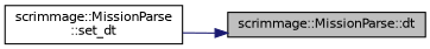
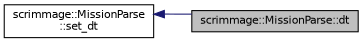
  digraph {
    rankdir=RL
    node [color=black fontname=Helvetica fontsize=10 shape=record style=filled]
    n1 [fillcolor=grey75 fontcolor=black height=0.2 label="scrimmage::MissionParse::dt" width=0.4]
    n2 [fillcolor=white height=0.2 label="scrimmage::MissionParse\l::set_dt" width=0.4]
-   n1 -> n2 [color=midnightblue dir=back fontname=Helvetica fontsize=10 labelfontname=Helvetica labelfontsize=10 style=solid]
+   n2 -> n1 [color=midnightblue dir=back fontname=Helvetica fontsize=10 labelfontname=Helvetica labelfontsize=10 style=solid]
  }
